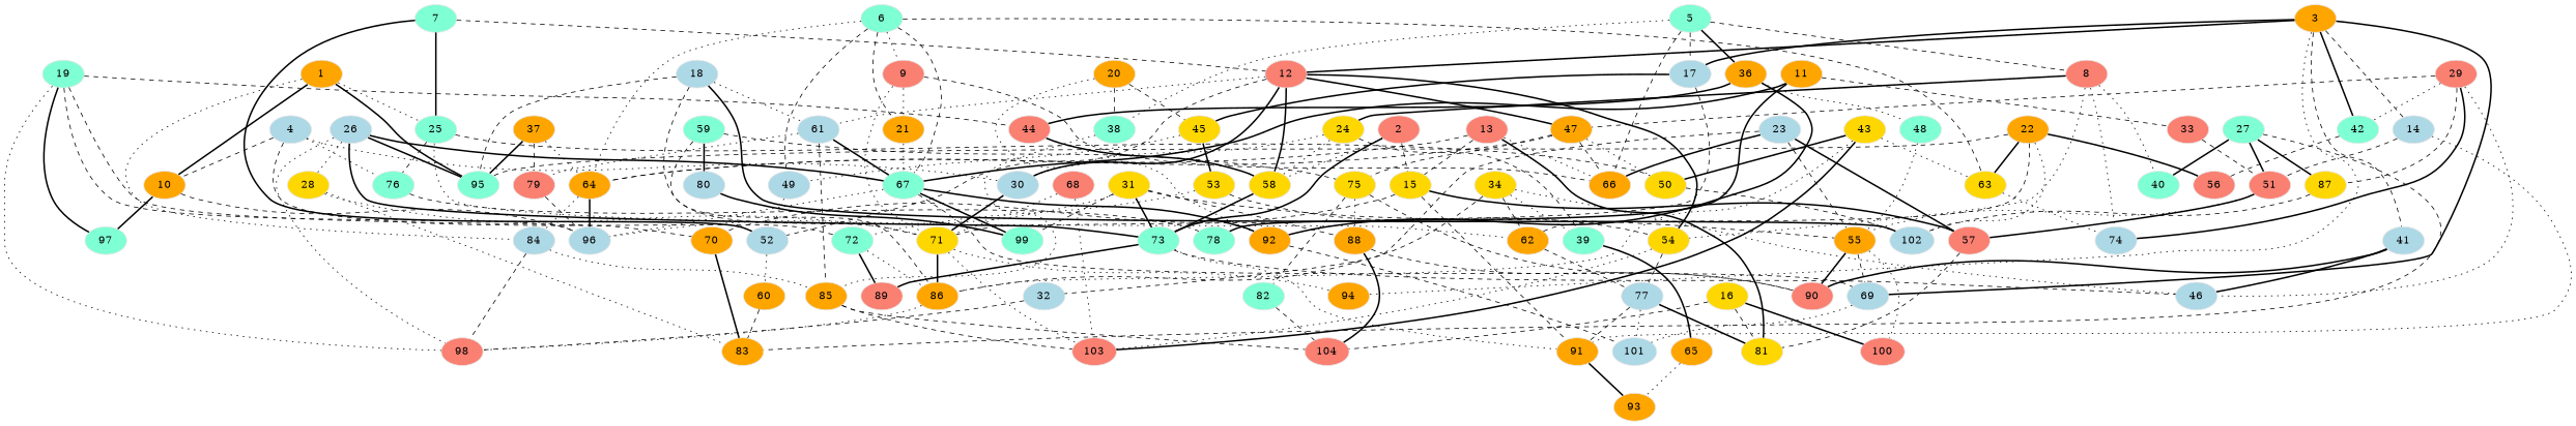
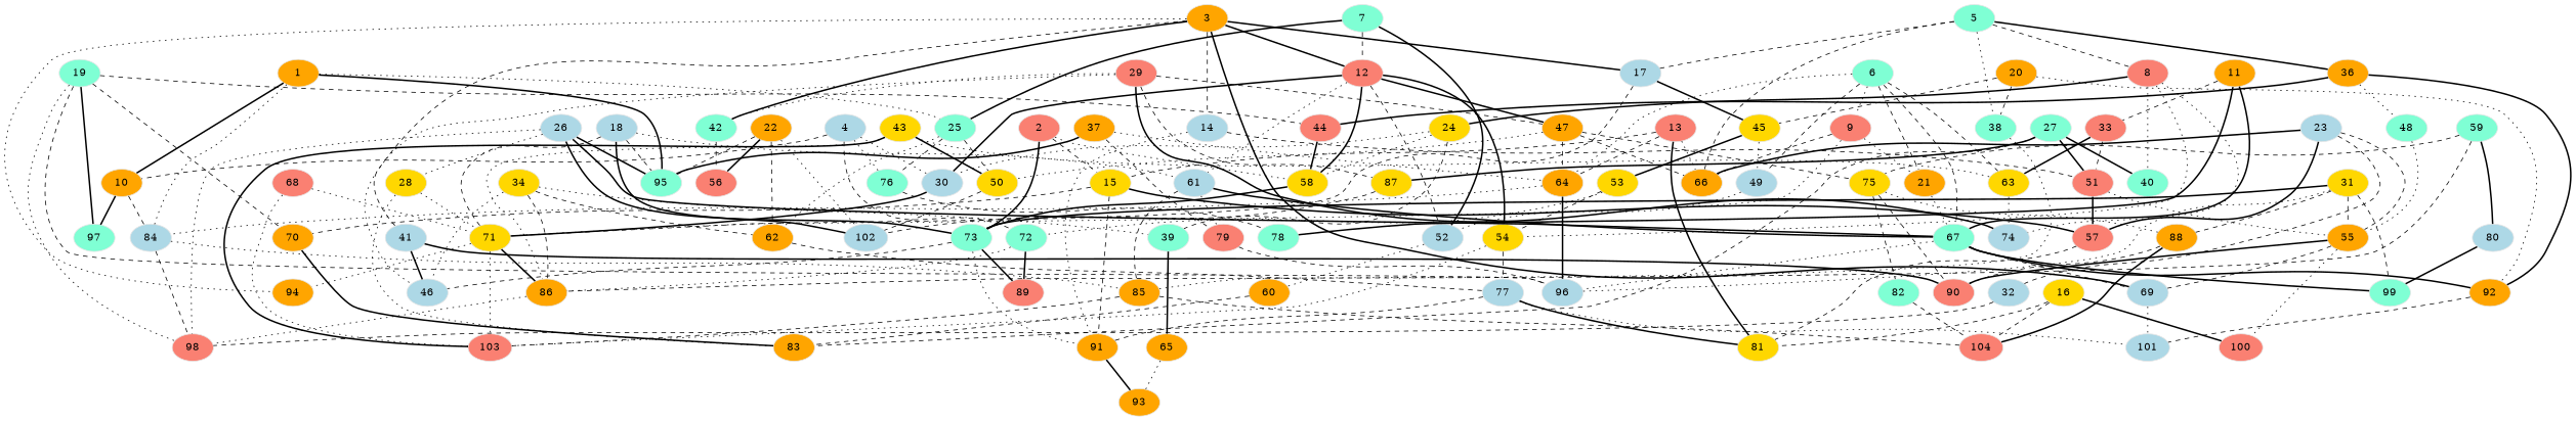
  graph {
    node [color=gray90 fillcolor=orange style=filled]
    edge [style=dashed]
    1
    10
    25 [fillcolor=aquamarine]
    84 [fillcolor=lightblue]
    95 [fillcolor=aquamarine]
    96 [fillcolor=lightblue]
    97 [fillcolor=aquamarine]
    76 [fillcolor=aquamarine]
    62
    50 [fillcolor=gold]
    98 [fillcolor=salmon]
    85
    2 [fillcolor=salmon]
    15 [fillcolor=gold]
    58 [fillcolor=gold]
    73 [fillcolor=aquamarine]
    91
    57 [fillcolor=salmon]
    70
    46 [fillcolor=lightblue]
    89 [fillcolor=salmon]
    12 [fillcolor=salmon]
    3
    14 [fillcolor=lightblue]
    17 [fillcolor=lightblue]
    41 [fillcolor=lightblue]
    42 [fillcolor=aquamarine]
    69 [fillcolor=lightblue]
    94
    30 [fillcolor=lightblue]
    52 [fillcolor=lightblue]
    54 [fillcolor=gold]
    47
    61 [fillcolor=lightblue]
    51 [fillcolor=salmon]
    71 [fillcolor=gold]
    45 [fillcolor=gold]
    90 [fillcolor=salmon]
    56 [fillcolor=salmon]
    101 [fillcolor=lightblue]
    4 [fillcolor=lightblue]
    72 [fillcolor=aquamarine]
    86
    78 [fillcolor=aquamarine]
    5 [fillcolor=aquamarine]
    8 [fillcolor=salmon]
    36
    38 [fillcolor=aquamarine]
    66
    24 [fillcolor=gold]
    40 [fillcolor=aquamarine]
    74 [fillcolor=lightblue]
    44 [fillcolor=salmon]
    92
    48 [fillcolor=aquamarine]
    6 [fillcolor=aquamarine]
    9 [fillcolor=salmon]
    21
    49 [fillcolor=lightblue]
    63 [fillcolor=gold]
    64
    67 [fillcolor=aquamarine]
    99 [fillcolor=aquamarine]
    7 [fillcolor=aquamarine]
    60
    39 [fillcolor=aquamarine]
    103 [fillcolor=salmon]
    77 [fillcolor=lightblue]
    11
    33 [fillcolor=salmon]
    75 [fillcolor=gold]
    79 [fillcolor=salmon]
    13 [fillcolor=salmon]
    81 [fillcolor=gold]
    55
    93
    83
    16 [fillcolor=gold]
    100 [fillcolor=salmon]
    104 [fillcolor=salmon]
    53 [fillcolor=gold]
    18 [fillcolor=lightblue]
    102 [fillcolor=lightblue]
    19 [fillcolor=aquamarine]
    20
    22
    23 [fillcolor=lightblue]
    32 [fillcolor=lightblue]
    65
    26 [fillcolor=lightblue]
    28 [fillcolor=gold]
    27 [fillcolor=aquamarine]
    87 [fillcolor=gold]
    29 [fillcolor=salmon]
    31 [fillcolor=gold]
    88
    34 [fillcolor=gold]
    37
    43 [fillcolor=gold]
    82 [fillcolor=aquamarine]
    59 [fillcolor=aquamarine]
    80 [fillcolor=lightblue]
    68 [fillcolor=salmon]
    1 -- 10 [style=bold]
    1 -- 25 [style=dotted]
    1 -- 84 [style=dotted]
    1 -- 95 [style=bold]
-   10 -- 96
+   10 -- 84
    10 -- 97 [style=bold]
    25 -- 76
    25 -- 62 [style=dotted]
    25 -- 50
    84 -- 98
    84 -- 85 [style=dotted]
    76 -- 78
    62 -- 77
    50 -- 102
    85 -- 103
    85 -- 104
    2 -- 15
    2 -- 58 [style=dotted]
    2 -- 73 [style=bold]
    15 -- 91
    15 -- 57 [style=bold]
    15 -- 70
    58 -- 73 [style=bold]
    73 -- 91 [style=dotted]
    73 -- 46
    73 -- 89 [style=bold]
    91 -- 93 [style=bold]
    57 -- 81
    70 -- 83 [style=bold]
    12 -- 58 [style=bold]
    12 -- 30 [style=bold]
    12 -- 52
    12 -- 54 [style=bold]
    12 -- 47 [style=bold]
    12 -- 61 [style=dotted]
    3 -- 12 [style=bold]
    3 -- 14
    3 -- 17 [style=bold]
    3 -- 41
    3 -- 42 [style=bold]
    3 -- 69 [style=bold]
    3 -- 94 [style=dotted]
    14 -- 91 [style=dotted]
    14 -- 51
    17 -- 71
    17 -- 45 [style=bold]
    41 -- 46 [style=bold]
    41 -- 90 [style=bold]
    42 -- 56
    69 -- 101 [style=dotted]
    30 -- 71 [style=bold]
    52 -- 60 [style=dotted]
    54 -- 103 [style=dotted]
    54 -- 77
    47 -- 50 [style=dotted]
    47 -- 66
    47 -- 64
    47 -- 75
    61 -- 85
    61 -- 67 [style=bold]
    61 -- 79 [style=dotted]
    51 -- 57 [style=bold]
    51 -- 55 [style=dotted]
    71 -- 94 [style=dotted]
    71 -- 86 [style=bold]
    71 -- 103 [style=dotted]
    45 -- 49 [style=dotted]
    45 -- 53 [style=bold]
    4 -- 10
    4 -- 76 [style=dotted]
    4 -- 30 [style=dotted]
    4 -- 72
    72 -- 89 [style=bold]
    72 -- 86 [style=dotted]
    86 -- 98 [style=dotted]
    5 -- 17
    5 -- 8
    5 -- 36 [style=bold]
    5 -- 38 [style=dotted]
    5 -- 66
    8 -- 54 [style=dotted]
    8 -- 24 [style=bold]
    8 -- 40 [style=dotted]
    8 -- 74 [style=dotted]
    36 -- 44 [style=bold]
    36 -- 92 [style=bold]
    36 -- 48 [style=dotted]
    38 -- 85 [style=dotted]
    24 -- 58 [style=dotted]
    24 -- 30 [style=dotted]
    24 -- 39
    44 -- 58 [style=bold]
    92 -- 101
    48 -- 55 [style=dotted]
    6 -- 9 [style=dotted]
    6 -- 21
    6 -- 49
    6 -- 63
    6 -- 64 [style=dotted]
    6 -- 67
    9 -- 71 [style=dotted]
    9 -- 66
    9 -- 21 [style=dotted]
    21 -- 67 [style=dotted]
    49 -- 52 [style=dotted]
    63 -- 74 [style=dotted]
    64 -- 84 [style=dotted]
    64 -- 96 [style=bold]
    67 -- 96 [style=dotted]
    67 -- 69
    67 -- 92 [style=bold]
    67 -- 99 [style=bold]
    7 -- 25 [style=bold]
    7 -- 12
    7 -- 52 [style=bold]
    60 -- 83
    39 -- 65 [style=bold]
    77 -- 91
    77 -- 101 [style=dotted]
    77 -- 81 [style=bold]
    11 -- 78 [style=bold]
    11 -- 67 [style=bold]
    11 -- 33
    33 -- 51
-   22 -- 63 [style=bold]
+   33 -- 63 [style=bold]
    75 -- 90
    75 -- 88 [style=dotted]
    75 -- 82
    79 -- 96
    13 -- 15
    13 -- 66 [style=dotted]
    13 -- 64
    13 -- 81 [style=bold]
    55 -- 69
    55 -- 90 [style=bold]
    55 -- 100 [style=dotted]
    16 -- 81
    16 -- 100 [style=bold]
    16 -- 104
    53 -- 54
    53 -- 72 [style=dotted]
    18 -- 95
    18 -- 61 [style=dotted]
    18 -- 71
    18 -- 102 [style=bold]
    19 -- 96
    19 -- 97 [style=bold]
    19 -- 98 [style=dotted]
    19 -- 70
    19 -- 44
    20 -- 45
    20 -- 38
    20 -- 92 [style=dotted]
    22 -- 95
    22 -- 62
    22 -- 56 [style=bold]
    22 -- 102 [style=dotted]
    23 -- 57 [style=bold]
    23 -- 66 [style=bold]
    23 -- 55
    23 -- 32
    32 -- 98
    65 -- 93 [style=dotted]
    26 -- 95 [style=bold]
    26 -- 98 [style=dotted]
    26 -- 73 [style=bold]
    26 -- 67 [style=bold]
    26 -- 28 [style=dotted]
    28 -- 71 [style=dotted]
    28 -- 83 [style=dotted]
    27 -- 51 [style=bold]
    27 -- 40 [style=bold]
    27 -- 83
    27 -- 87 [style=bold]
    87 -- 102
    29 -- 46 [style=dotted]
    29 -- 42 [style=dotted]
    29 -- 47
    29 -- 74 [style=bold]
    29 -- 87
    31 -- 96 [style=dotted]
    31 -- 73 [style=bold]
    31 -- 99
    31 -- 55
    31 -- 88
    88 -- 90
    88 -- 104 [style=bold]
    34 -- 62
    34 -- 46 [style=dotted]
    34 -- 86
    34 -- 39 [style=dotted]
    37 -- 95 [style=bold]
    37 -- 64 [style=dotted]
    37 -- 79
    43 -- 50 [style=bold]
    43 -- 86 [style=dotted]
    43 -- 63 [style=dotted]
    43 -- 103 [style=bold]
    82 -- 104
    59 -- 86
    59 -- 75
    59 -- 80 [style=bold]
    80 -- 99 [style=bold]
    68 -- 71 [style=dotted]
    68 -- 103 [style=dotted]
  }
